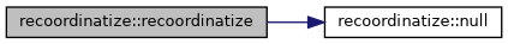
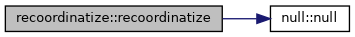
  digraph {
    rankdir=LR
    node [color=black fontname=Helvetica fontsize=10 shape=record style=filled]
    n1 [fillcolor=grey75 fontcolor=black height=0.2 label="recoordinatize::recoordinatize" width=0.4]
-   n2 [fillcolor=white height=0.2 label="recoordinatize::null" width=0.4]
+   n2 [fillcolor=white height=0.2 label="null::null" width=0.4]
    n1 -> n2 [color=midnightblue fontname=Helvetica fontsize=10 labelfontname=Helvetica labelfontsize=10 style=solid]
  }
